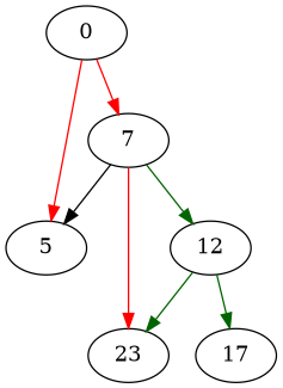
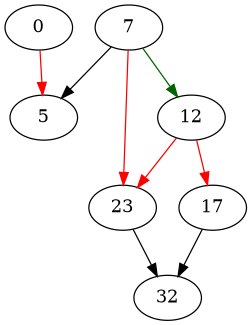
  strict digraph {
    edge [color=red]
    0 [entry=true]
    5
    7
    12
    23
    17
+   32
    0 -> 5 [cond=true]
-   0 -> 7 [cond=false]
    7 -> 5 [color=""]
    7 -> 12 [color=darkgreen cond=true]
    7 -> 23 [cond=false]
-   12 -> 23 [color=darkgreen cond=false]
-   12 -> 17 [color=darkgreen cond=true]
+   12 -> 23 [cond=false]
+   12 -> 17 [cond=true]
+   23 -> 32 [color=""]
+   17 -> 32 [color=""]
  }
